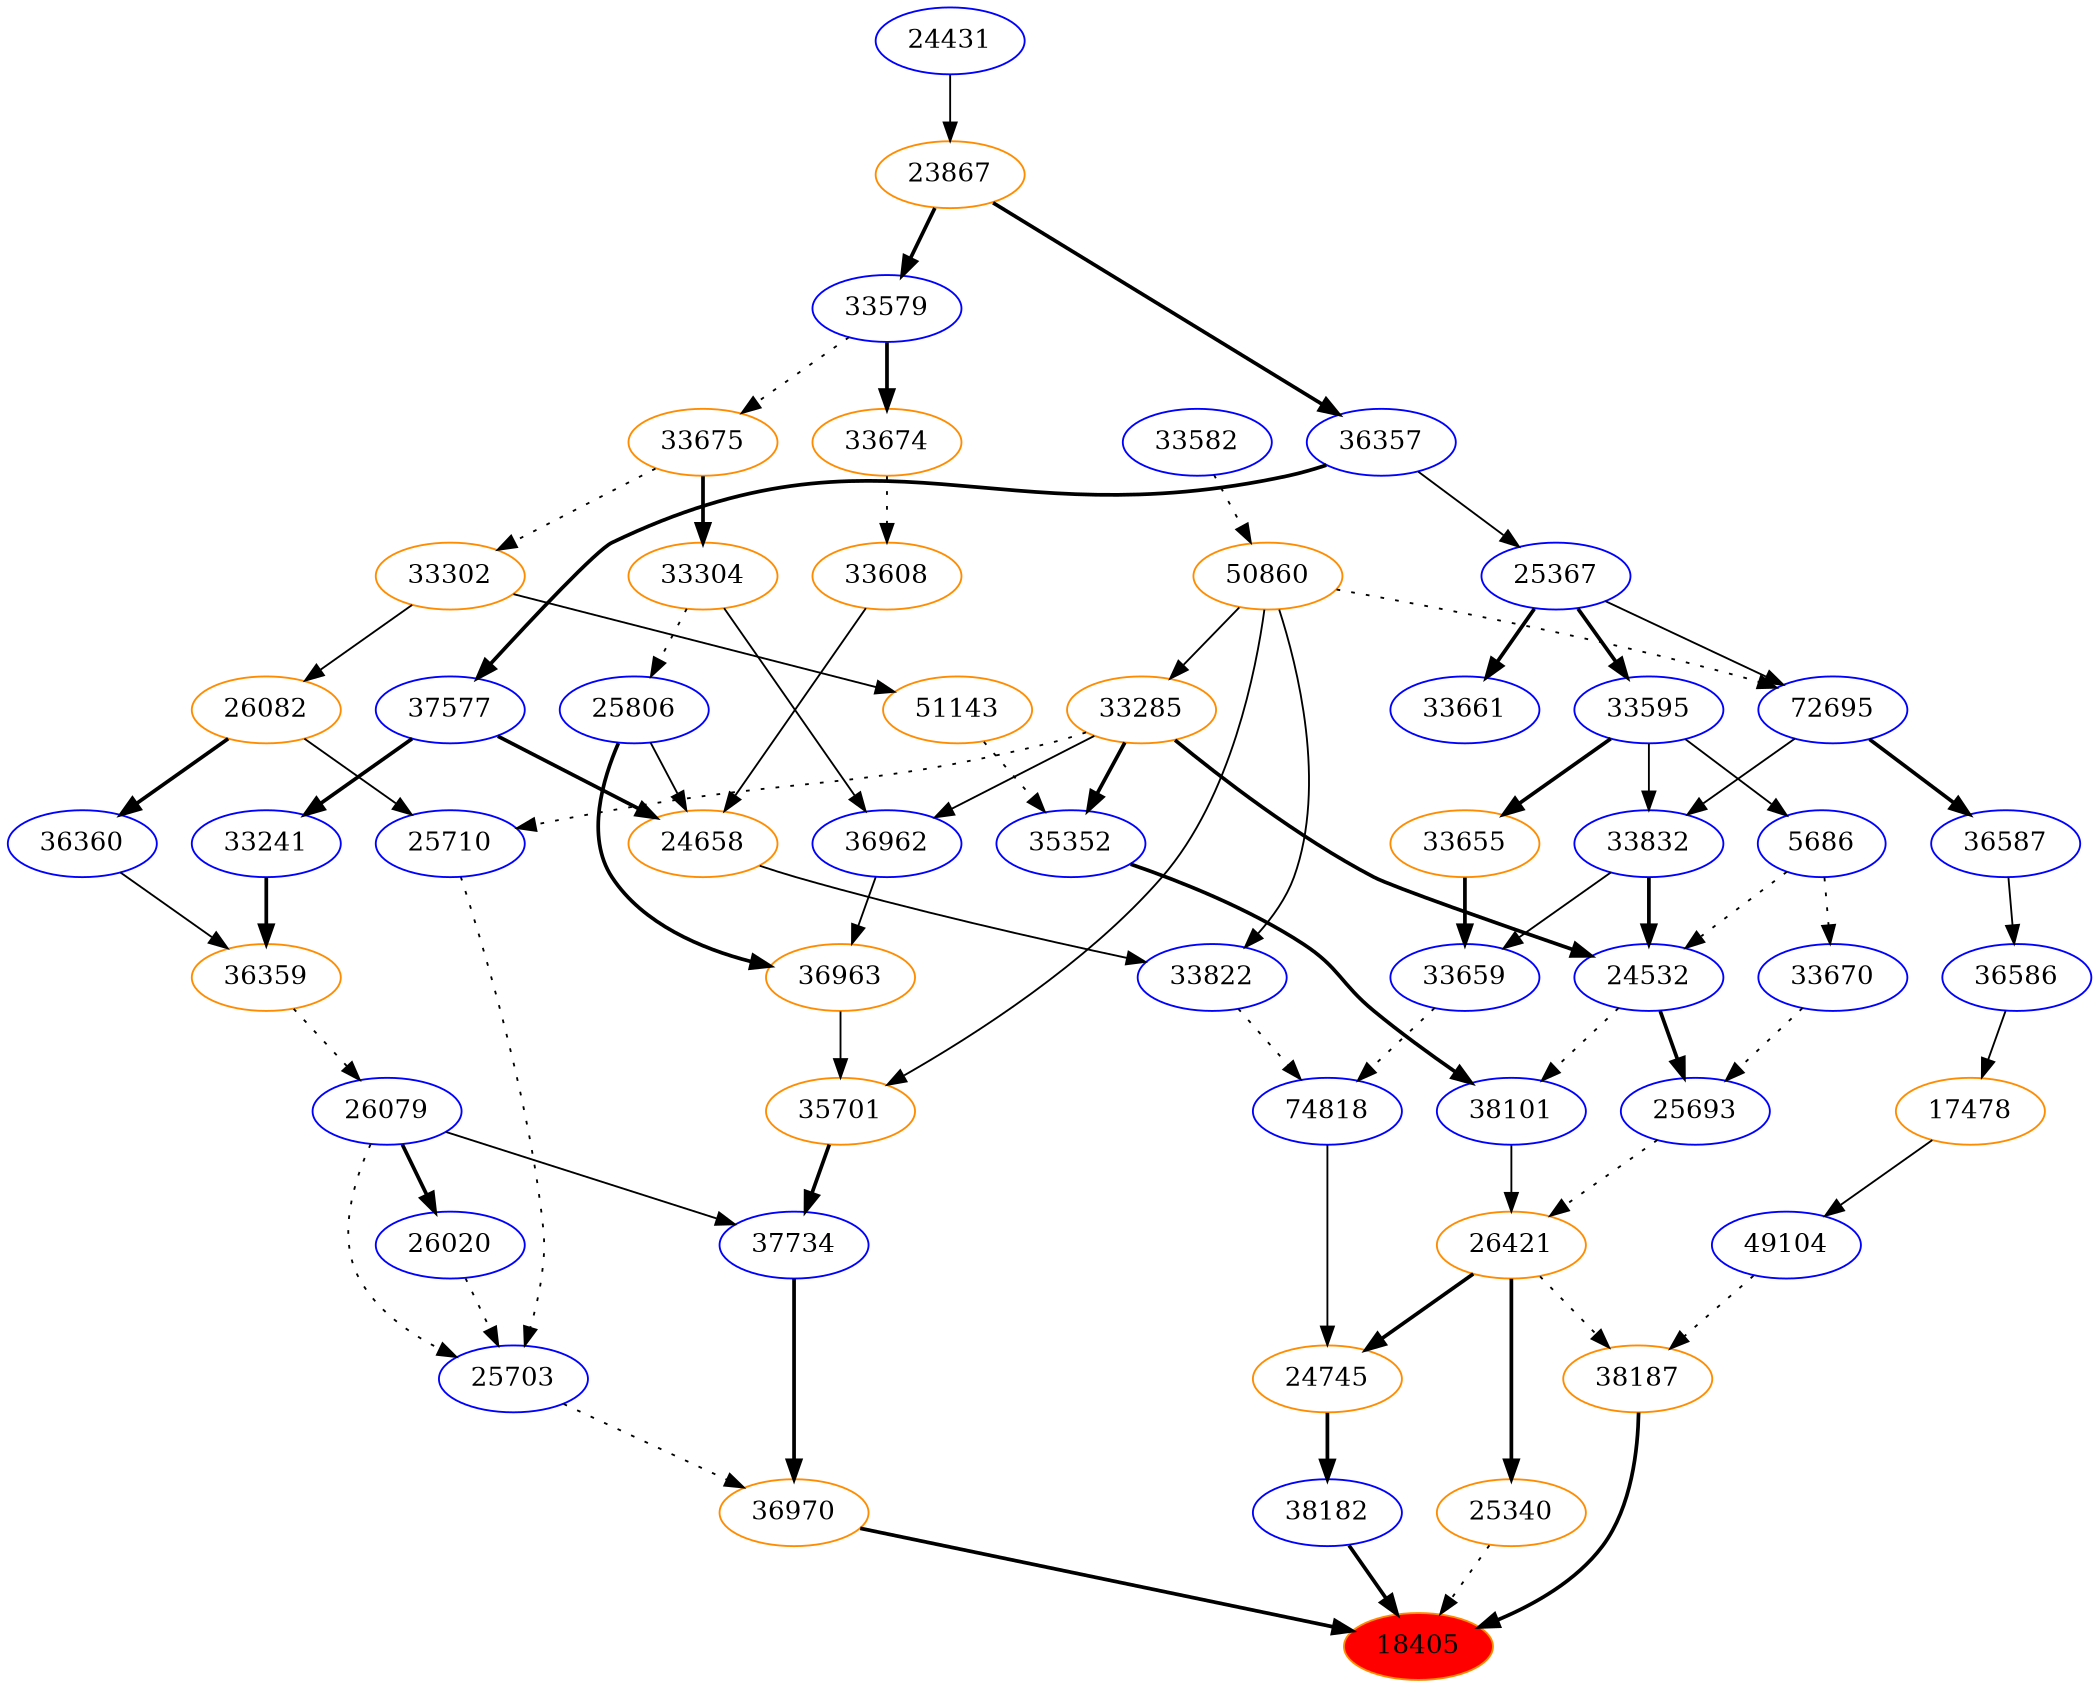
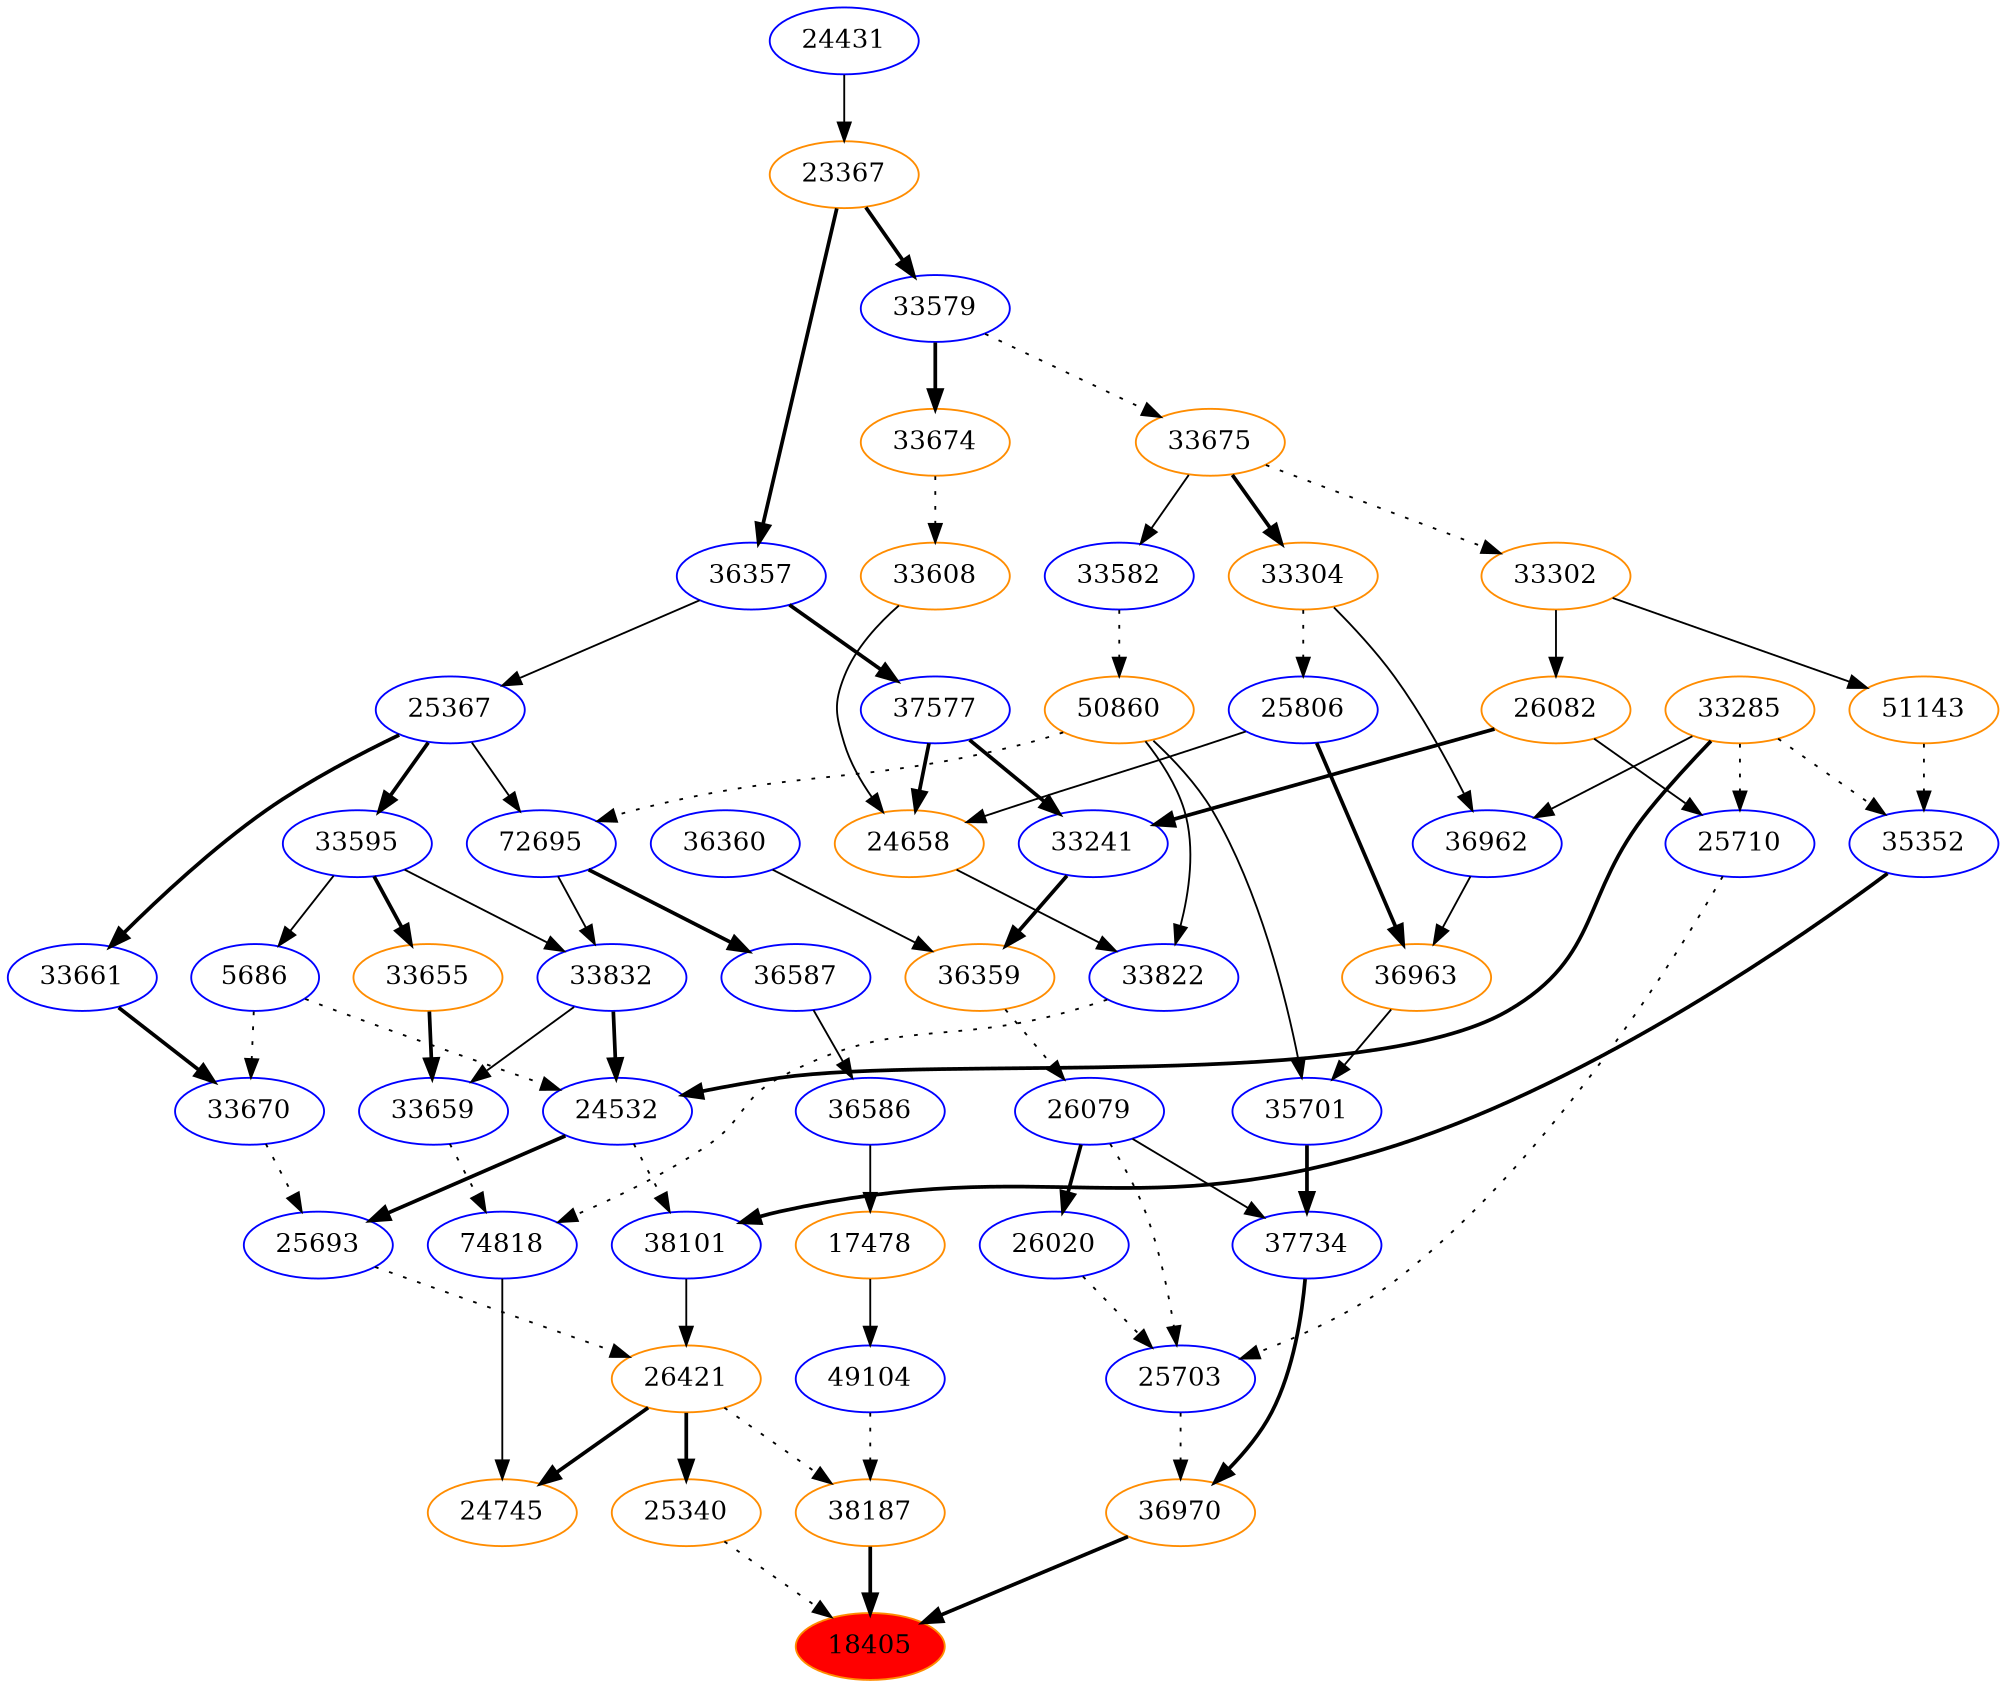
  strict digraph {
    node [color=blue]
    edge [style=bold]
    n1 [color=darkorange fillcolor=red label=18405 style=filled]
    n2 [color=darkorange label=36970]
    n3 [color=darkorange label=25340]
-   n4 [label=38182]
    n5 [color=darkorange label=38187]
    n6 [label=25703]
    n7 [label=37734]
    n8 [color=darkorange label=26421]
    n9 [color=darkorange label=24745]
    n10 [label=49104]
    n11 [label=26020]
    n12 [label=26079]
    n13 [label=25710]
-   n14 [color=darkorange label=35701]
+   n14 [label=35701]
    n15 [label=25693]
    n16 [label=38101]
    n17 [label=74818]
    n18 [color=darkorange label=17478]
    n19 [color=darkorange label=36359]
    n20 [color=darkorange label=26082]
    n21 [label=36360]
    n22 [color=darkorange label=33285]
    n23 [label=24532]
    n24 [label=35352]
    n25 [label=36962]
    n26 [color=darkorange label=36963]
    n27 [color=darkorange label=50860]
    n28 [label=33822]
    n29 [label=72695]
    n30 [label=33832]
    n31 [label=36587]
    n32 [label=33670]
    n33 [label=33659]
    n34 [label=36586]
    n35 [label=33241]
    n36 [color=darkorange label=33302]
    n37 [color=darkorange label=51143]
    n38 [label=33582]
    n39 [label=5686]
    n40 [label=33661]
    n41 [color=darkorange label=24658]
    n42 [color=darkorange label=33655]
    n43 [label=37577]
    n44 [color=darkorange label=33675]
    n45 [color=darkorange label=33304]
    n46 [label=25806]
    n47 [label=33595]
    n48 [color=darkorange label=33608]
    n49 [label=36357]
    n50 [label=25367]
    n51 [label=33579]
    n52 [color=darkorange label=33674]
-   n53 [color=darkorange label=23867]
+   n53 [color=darkorange label=23367]
    n54 [label=24431]
    n2 -> n1
    n3 -> n1 [style=dotted]
-   n4 -> n1
    n5 -> n1
    n6 -> n2 [style=dotted]
    n7 -> n2
    n8 -> n3
    n8 -> n5 [style=dotted]
    n8 -> n9
-   n9 -> n4
    n10 -> n5 [style=dotted]
    n11 -> n6 [style=dotted]
    n12 -> n6 [style=dotted]
    n12 -> n7 [style=solid]
    n12 -> n11
    n13 -> n6 [style=dotted]
    n14 -> n7
    n15 -> n8 [style=dotted]
    n16 -> n8 [style=solid]
    n17 -> n9 [style=solid]
    n18 -> n10 [style=solid]
    n19 -> n12 [style=dotted]
    n20 -> n13 [style=solid]
-   n20 -> n21
+   n20 -> n35
    n21 -> n19 [style=solid]
    n22 -> n13 [style=dotted]
    n22 -> n23
-   n22 -> n24
+   n22 -> n24 [style=dotted]
    n22 -> n25 [style=solid]
    n23 -> n15
    n23 -> n16 [style=dotted]
    n24 -> n16
    n25 -> n26 [style=solid]
    n26 -> n14 [style=solid]
    n27 -> n14 [style=solid]
-   n27 -> n22 [style=solid]
    n27 -> n28 [style=solid]
    n27 -> n29 [style=dotted]
    n28 -> n17 [style=dotted]
    n29 -> n30 [style=solid]
    n29 -> n31
    n30 -> n23
    n30 -> n33 [style=solid]
    n31 -> n34 [style=solid]
    n32 -> n15 [style=dotted]
    n33 -> n17 [style=dotted]
    n34 -> n18 [style=solid]
    n35 -> n19
    n36 -> n20 [style=solid]
    n36 -> n37 [style=solid]
    n37 -> n24 [style=dotted]
    n38 -> n27 [style=dotted]
    n39 -> n23 [style=dotted]
    n39 -> n32 [style=dotted]
+   n40 -> n32
    n41 -> n28 [style=solid]
    n42 -> n33
    n43 -> n35
    n43 -> n41
    n44 -> n36 [style=dotted]
+   n44 -> n38 [style=solid]
    n44 -> n45
    n45 -> n25 [style=solid]
    n45 -> n46 [style=dotted]
    n46 -> n26
    n46 -> n41 [style=solid]
    n47 -> n30 [style=solid]
    n47 -> n39 [style=solid]
    n47 -> n42
    n48 -> n41 [style=solid]
    n49 -> n43
    n49 -> n50 [style=solid]
    n50 -> n29 [style=solid]
    n50 -> n40
    n50 -> n47
    n51 -> n44 [style=dotted]
    n51 -> n52
    n52 -> n48 [style=dotted]
    n53 -> n49
    n53 -> n51
    n54 -> n53 [style=solid]
  }
